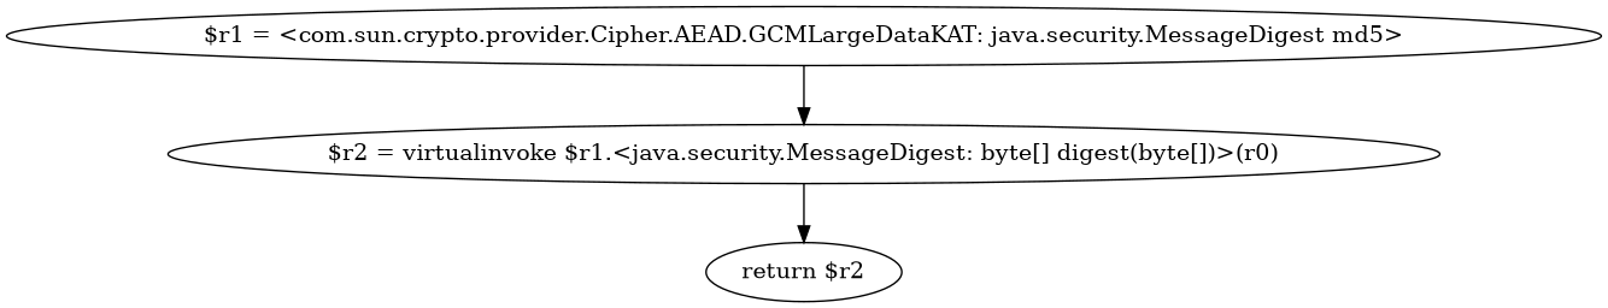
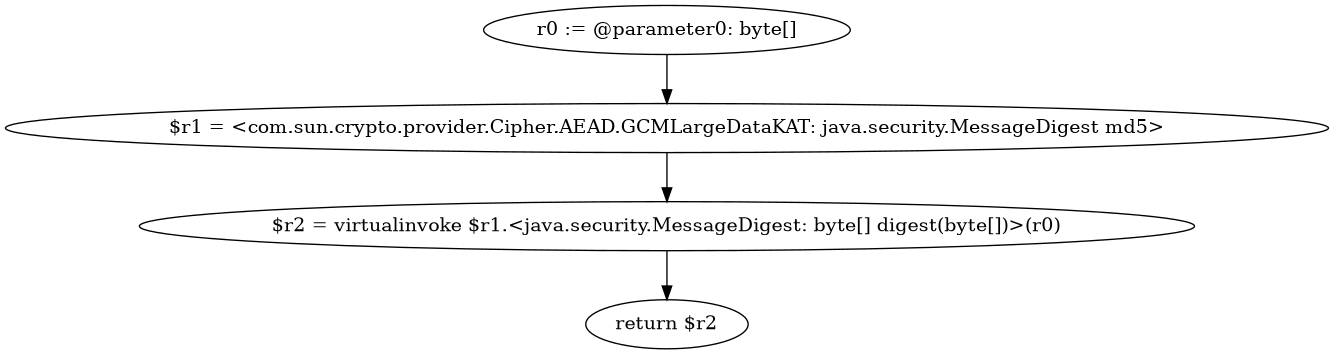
  digraph {
+   "r0 := @parameter0: byte[]"
    "$r1 = <com.sun.crypto.provider.Cipher.AEAD.GCMLargeDataKAT: java.security.MessageDigest md5>"
    "$r2 = virtualinvoke $r1.<java.security.MessageDigest: byte[] digest(byte[])>(r0)"
    "return $r2"
+   "r0 := @parameter0: byte[]" -> "$r1 = <com.sun.crypto.provider.Cipher.AEAD.GCMLargeDataKAT: java.security.MessageDigest md5>"
    "$r1 = <com.sun.crypto.provider.Cipher.AEAD.GCMLargeDataKAT: java.security.MessageDigest md5>" -> "$r2 = virtualinvoke $r1.<java.security.MessageDigest: byte[] digest(byte[])>(r0)"
    "$r2 = virtualinvoke $r1.<java.security.MessageDigest: byte[] digest(byte[])>(r0)" -> "return $r2"
  }
